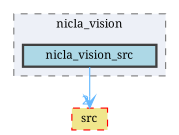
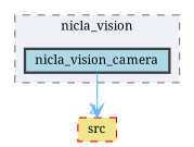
  digraph {
    compound=true
    fontname="Noto Serif"
    node [fontname="Noto Serif" fontsize=10 shape=box]
-   n1 [color=grey25 fillcolor=lightblue height=0.2 label=nicla_vision_src style="filled,bold" width=0.4]
+   n1 [color=grey25 fillcolor=lightblue height=0.2 label=nicla_vision_camera style="filled,bold" width=0.4]
    n2 [color=red fillcolor=khaki height=0.2 label=src style="filled,dashed" width=0.4]
    subgraph cluster_1 {
      bgcolor="#edf0f7"
      fontsize=10
      label=nicla_vision
      pencolor=grey50
      style="filled,dashed"
      n1
    }
    n1 -> n2 [color=steelblue1 fontcolor=steelblue1 fontname="Noto Serif" fontsize=10 headlabel=2 labeldistance=1.5 labelfontname=Helvetica labelfontsize=10 arrowhead=vee]
  }
